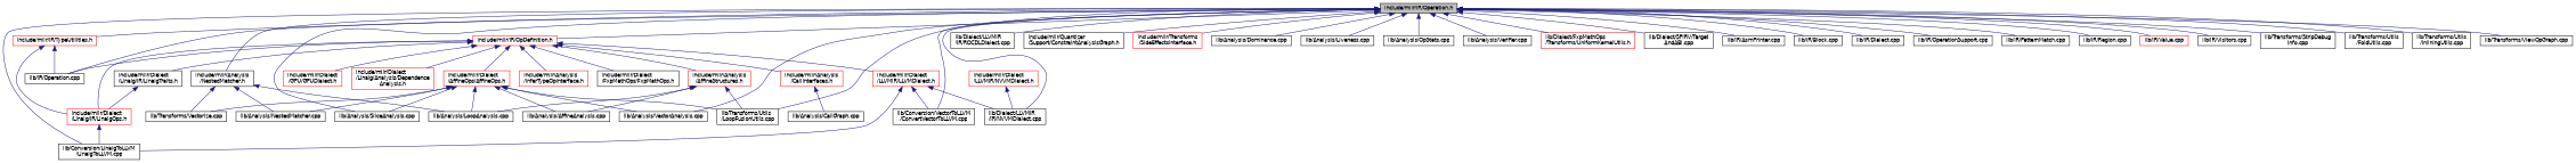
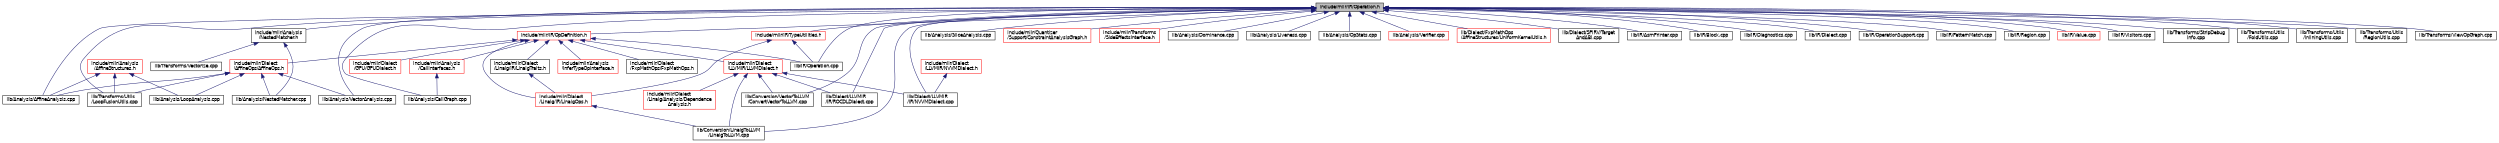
  digraph {
    fontname="DejaVu Sans"
    node [color=black fontname="DejaVu Sans" fontsize=10 shape=record]
    edge [color=midnightblue dir=back fontname="DejaVu Sans" fontsize=10 labelfontname=Helvetica labelfontsize=10 style=solid]
    n1 [fillcolor=grey75 fontcolor=black height=0.2 label="include/mlir/IR/Operation.h" style=filled width=0.4]
    n2 [height=0.2 label="include/mlir/Analysis\l/NestedMatcher.h" width=0.4]
    n3 [color=red height=0.2 label="include/mlir/IR/OpDefinition.h" width=0.4]
    n4 [height=0.2 label="lib/Analysis/AffineAnalysis.cpp" width=0.4]
    n5 [height=0.2 label="lib/Transforms/Utils\l/LoopFusionUtils.cpp" width=0.4]
    n6 [height=0.2 label="lib/Analysis/CallGraph.cpp" width=0.4]
    n7 [height=0.2 label="lib/Analysis/SliceAnalysis.cpp" width=0.4]
    n8 [height=0.2 label="lib/Analysis/VectorAnalysis.cpp" width=0.4]
    n9 [height=0.2 label="lib/Conversion/LinalgToLLVM\l/LinalgToLLVM.cpp" width=0.4]
    n10 [height=0.2 label="lib/Conversion/VectorToLLVM\l/ConvertVectorToLLVM.cpp" width=0.4]
    n11 [height=0.2 label="lib/Dialect/LLVMIR\l/IR/NVVMDialect.cpp" width=0.4]
    n12 [height=0.2 label="lib/Dialect/LLVMIR\l/IR/ROCDLDialect.cpp" width=0.4]
    n13 [height=0.2 label="lib/IR/Operation.cpp" width=0.4]
    n14 [color=red height=0.2 label="include/mlir/IR/TypeUtilities.h" width=0.4]
-   n15 [height=0.2 label="include/mlir/Quantizer\l/Support/ConstraintAnalysisGraph.h" width=0.4]
+   n15 [color=red height=0.2 label="include/mlir/Quantizer\l/Support/ConstraintAnalysisGraph.h" width=0.4]
    n16 [color=red height=0.2 label="include/mlir/Transforms\l/SideEffectsInterface.h" width=0.4]
    n17 [height=0.2 label="lib/Analysis/Dominance.cpp" width=0.4]
    n18 [height=0.2 label="lib/Analysis/Liveness.cpp" width=0.4]
    n19 [height=0.2 label="lib/Analysis/OpStats.cpp" width=0.4]
-   n20 [height=0.2 label="lib/Analysis/Verifier.cpp" width=0.4]
-   n21 [color=red height=0.2 label="lib/Dialect/FxpMathOps\l/Transforms/UniformKernelUtils.h" width=0.4]
+   n20 [color=red height=0.2 label="lib/Analysis/Verifier.cpp" width=0.4]
+   n21 [color=red height=0.2 label="lib/Dialect/FxpMathOps\l/AffineStructures/UniformKernelUtils.h" width=0.4]
    n22 [height=0.2 label="lib/Dialect/SPIRV/Target\lAndABI.cpp" width=0.4]
    n23 [height=0.2 label="lib/IR/AsmPrinter.cpp" width=0.4]
    n24 [height=0.2 label="lib/IR/Block.cpp" width=0.4]
+   n25 [height=0.2 label="lib/IR/Diagnostics.cpp" width=0.4]
    n26 [height=0.2 label="lib/IR/Dialect.cpp" width=0.4]
    n27 [height=0.2 label="lib/IR/OperationSupport.cpp" width=0.4]
    n28 [height=0.2 label="lib/IR/PatternMatch.cpp" width=0.4]
    n29 [height=0.2 label="lib/IR/Region.cpp" width=0.4]
    n30 [color=red height=0.2 label="lib/IR/Value.cpp" width=0.4]
    n31 [height=0.2 label="lib/IR/Visitors.cpp" width=0.4]
    n32 [height=0.2 label="lib/Transforms/StripDebug\lInfo.cpp" width=0.4]
    n33 [height=0.2 label="lib/Transforms/Utils\l/FoldUtils.cpp" width=0.4]
    n34 [height=0.2 label="lib/Transforms/Utils\l/InliningUtils.cpp" width=0.4]
+   n35 [height=0.2 label="lib/Transforms/Utils\l/RegionUtils.cpp" width=0.4]
    n36 [height=0.2 label="lib/Transforms/ViewOpGraph.cpp" width=0.4]
    n37 [height=0.2 label="lib/Analysis/LoopAnalysis.cpp" width=0.4]
    n38 [height=0.2 label="lib/Analysis/NestedMatcher.cpp" width=0.4]
    n39 [height=0.2 label="lib/Transforms/Vectorize.cpp" width=0.4]
    n40 [color=red height=0.2 label="include/mlir/Analysis\l/AffineStructures.h" width=0.4]
    n41 [color=red height=0.2 label="include/mlir/Analysis\l/CallInterfaces.h" width=0.4]
    n42 [color=red height=0.2 label="include/mlir/Analysis\l/InferTypeOpInterface.h" width=0.4]
    n43 [color=red height=0.2 label="include/mlir/Dialect\l/AffineOps/AffineOps.h" width=0.4]
    n44 [height=0.2 label="include/mlir/Dialect\l/FxpMathOps/FxpMathOps.h" width=0.4]
    n45 [color=red height=0.2 label="include/mlir/Dialect\l/GPU/GPUDialect.h" width=0.4]
    n46 [color=red height=0.2 label="include/mlir/Dialect\l/Linalg/Analysis/Dependence\lAnalysis.h" width=0.4]
    n47 [color=red height=0.2 label="include/mlir/Dialect\l/Linalg/IR/LinalgOps.h" width=0.4]
    n48 [height=0.2 label="include/mlir/Dialect\l/Linalg/IR/LinalgTraits.h" width=0.4]
    n49 [color=red height=0.2 label="include/mlir/Dialect\l/LLVMIR/LLVMDialect.h" width=0.4]
    n50 [color=red height=0.2 label="include/mlir/Dialect\l/LLVMIR/NVVMDialect.h" width=0.4]
    n1 -> n2
    n1 -> n3
+   n1 -> n4
    n1 -> n5
+   n1 -> n6
    n1 -> n7
    n1 -> n8
    n1 -> n9
    n1 -> n10
    n1 -> n11
    n1 -> n12
    n1 -> n13
    n1 -> n14
    n1 -> n15
    n1 -> n16
    n1 -> n17
    n1 -> n18
    n1 -> n19
    n1 -> n20
    n1 -> n21
    n1 -> n22
    n1 -> n23
    n1 -> n24
+   n1 -> n25
    n1 -> n26
    n1 -> n27
    n1 -> n28
    n1 -> n29
    n1 -> n30
    n1 -> n31
    n1 -> n32
    n1 -> n33
    n1 -> n34
+   n1 -> n35
    n1 -> n36
-   n2 -> n37
    n2 -> n38
    n2 -> n39
    n3 -> n13
-   n3 -> n40
    n3 -> n41
    n3 -> n42
    n3 -> n43
    n3 -> n44
    n3 -> n45
-   n3 -> n46
+   n49 -> n46
    n3 -> n47
    n3 -> n48
    n3 -> n49
    n14 -> n13
    n14 -> n47
    n40 -> n4
    n40 -> n5
    n40 -> n37
    n41 -> n6
    n43 -> n4
    n43 -> n5
-   n43 -> n7
    n43 -> n8
    n43 -> n37
    n43 -> n38
-   n43 -> n39
    n47 -> n9
    n48 -> n47
    n49 -> n9
    n49 -> n10
    n49 -> n11
+   n49 -> n12
    n50 -> n11
  }
